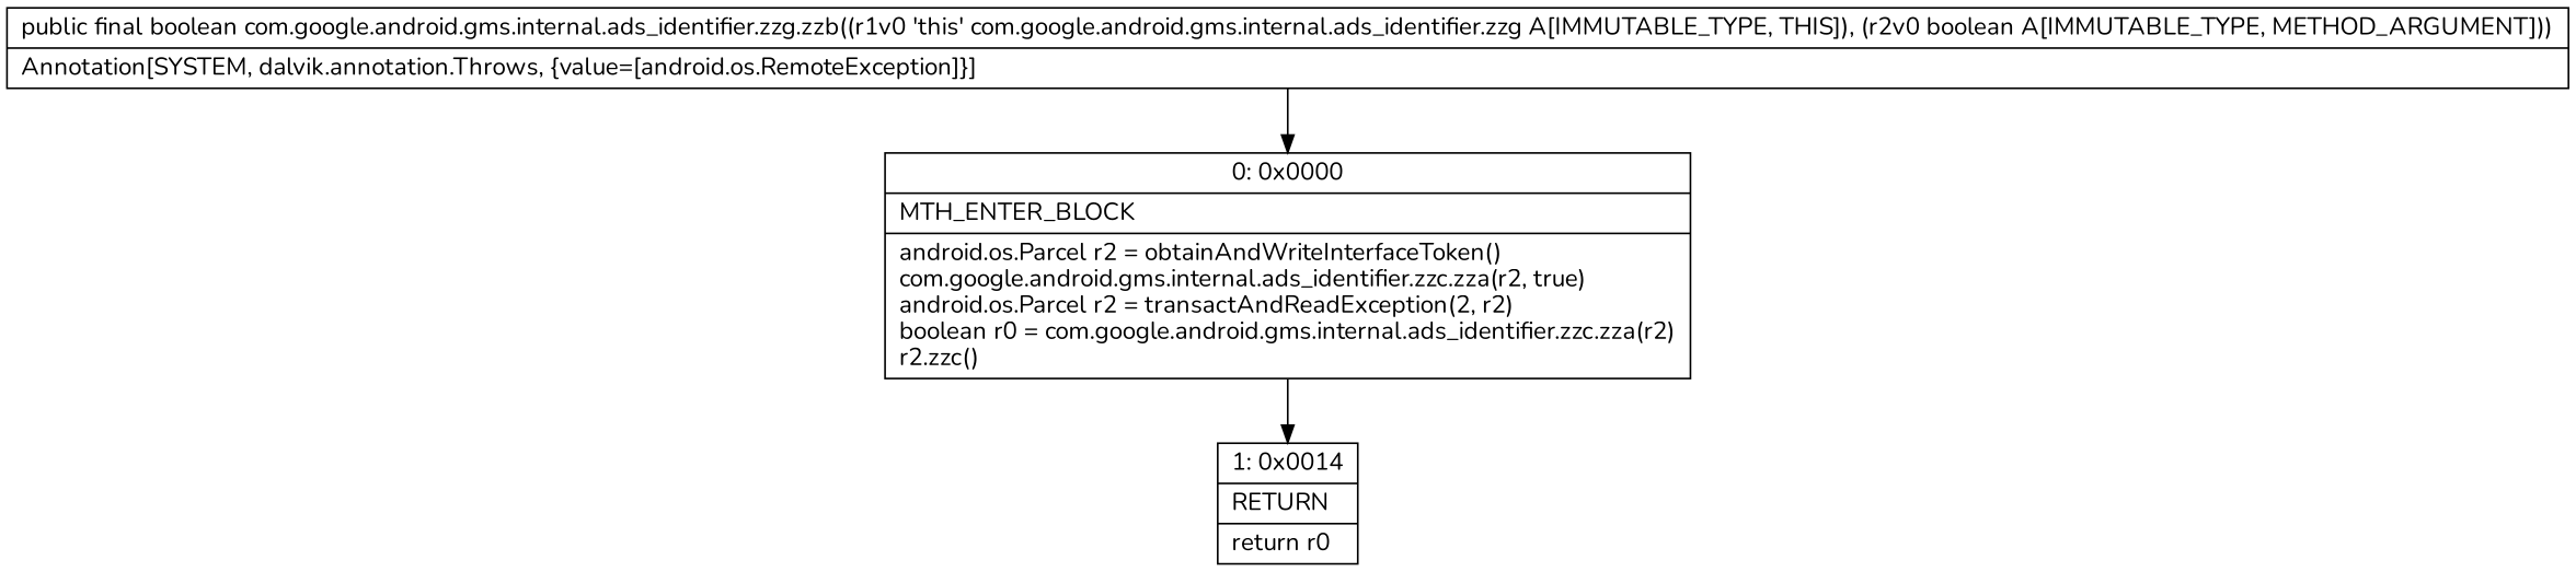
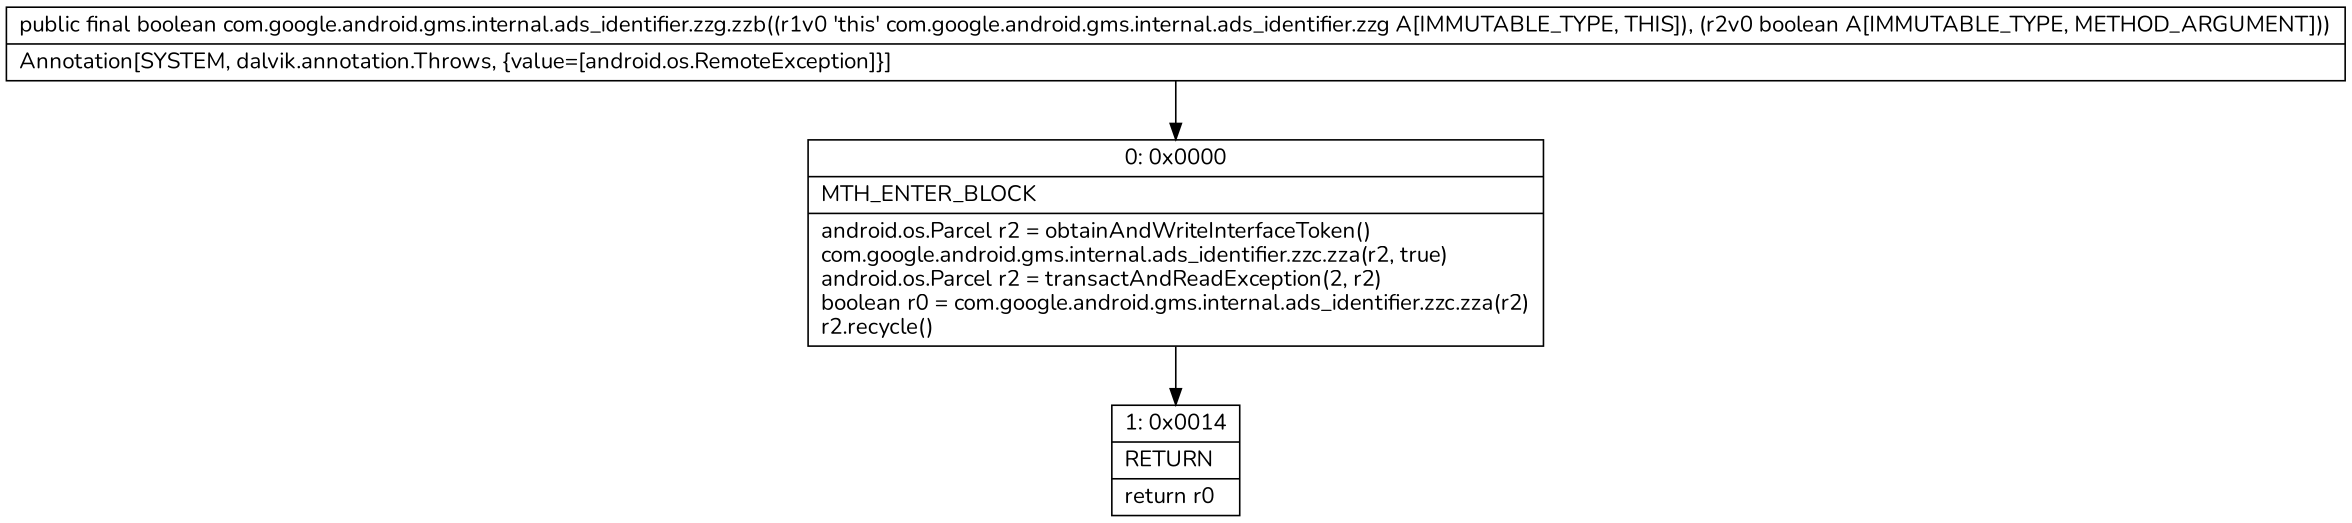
  digraph {
    fontname=Nunito
    node [shape=record fontname=Nunito]
    edge [fontname=Nunito]
-   n1 [label="{0\:\ 0x0000|MTH_ENTER_BLOCK\l|android.os.Parcel r2 = obtainAndWriteInterfaceToken()\lcom.google.android.gms.internal.ads_identifier.zzc.zza(r2, true)\landroid.os.Parcel r2 = transactAndReadException(2, r2)\lboolean r0 = com.google.android.gms.internal.ads_identifier.zzc.zza(r2)\lr2.zzc()\l}"]
+   n1 [label="{0\:\ 0x0000|MTH_ENTER_BLOCK\l|android.os.Parcel r2 = obtainAndWriteInterfaceToken()\lcom.google.android.gms.internal.ads_identifier.zzc.zza(r2, true)\landroid.os.Parcel r2 = transactAndReadException(2, r2)\lboolean r0 = com.google.android.gms.internal.ads_identifier.zzc.zza(r2)\lr2.recycle()\l}"]
    n2 [label="{1\:\ 0x0014|RETURN\l|return r0\l}"]
    n3 [label="{public final boolean com.google.android.gms.internal.ads_identifier.zzg.zzb((r1v0 'this' com.google.android.gms.internal.ads_identifier.zzg A[IMMUTABLE_TYPE, THIS]), (r2v0 boolean A[IMMUTABLE_TYPE, METHOD_ARGUMENT]))  | Annotation[SYSTEM, dalvik.annotation.Throws, \{value=[android.os.RemoteException]\}]\l}"]
    n1 -> n2
    n3 -> n1
  }
